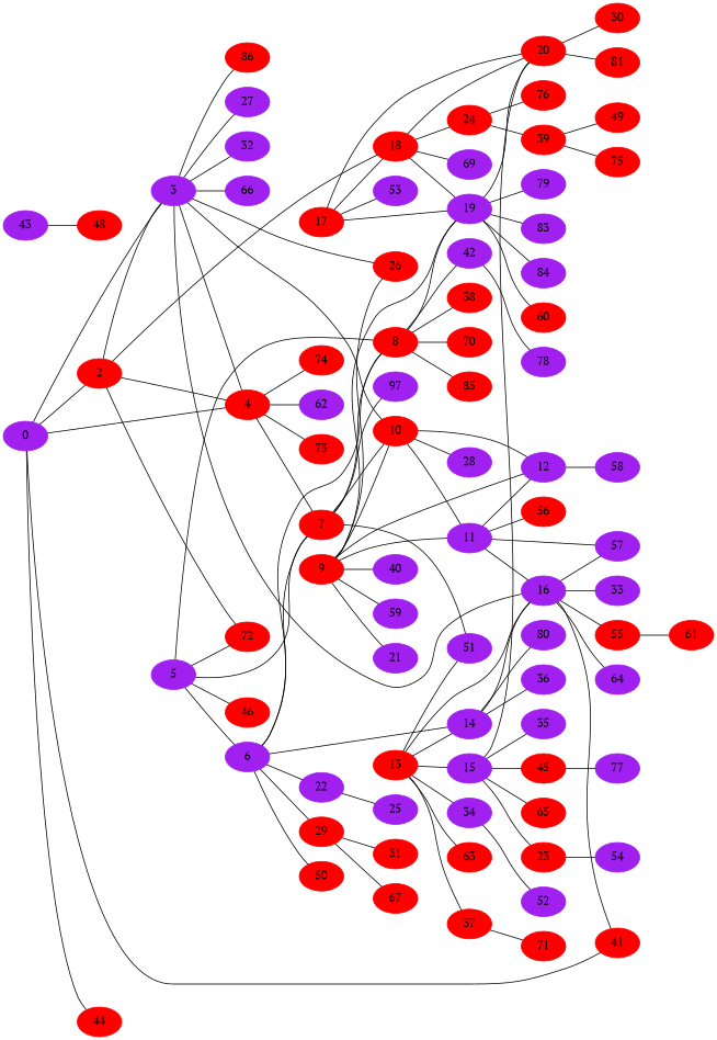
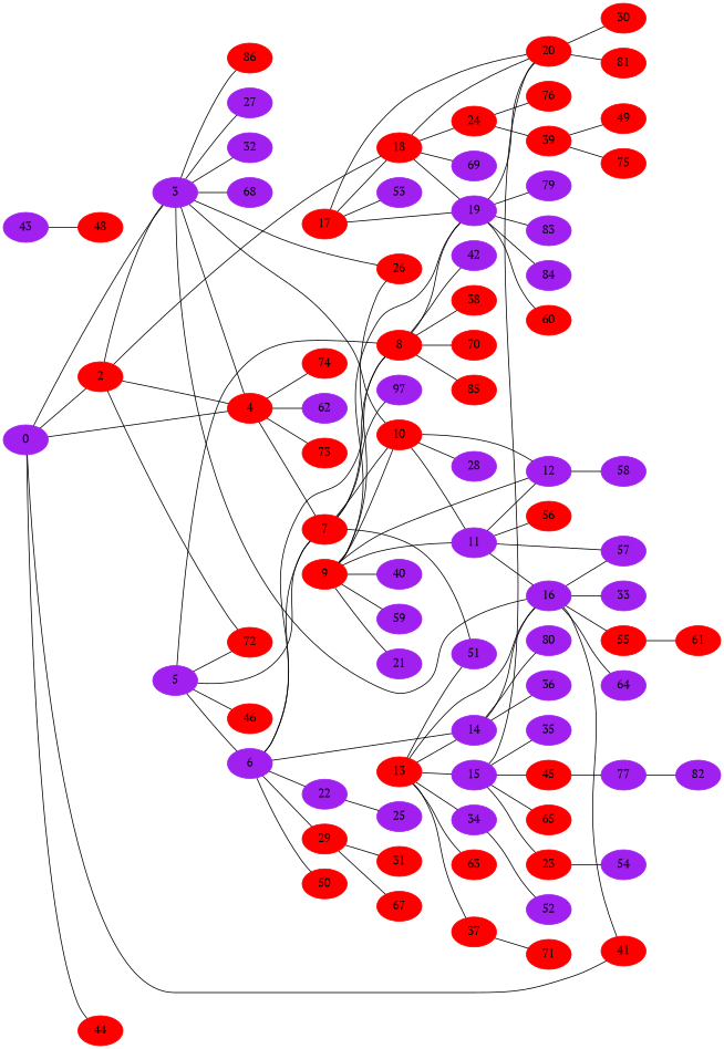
  graph {
    fontname="PT Serif"
    rankdir=LR
    node [color=red fontname="PT Serif" style=filled]
    edge [fontname="PT Serif"]
    n1 [color=purple label=0]
    2
    3 [color=purple]
    4
    41
    44
    18
    72
    10
    16 [color=purple]
    26
    27 [color=purple]
    32 [color=purple]
-   68 [color=purple label=66]
+   68 [color=purple]
    86
    7
    62 [color=purple]
    73
    74
    19 [color=purple]
    20
    24
    69 [color=purple]
    11 [color=purple]
    12 [color=purple]
    28 [color=purple]
    57 [color=purple]
    33 [color=purple]
    55
    64 [color=purple]
    48
    43 [color=purple]
    8
    n34 [color=purple label=97]
    51 [color=purple]
    5 [color=purple]
    6 [color=purple]
    46
    14 [color=purple]
    22 [color=purple]
    29
    50
    38
    42 [color=purple]
    70
    85
    36 [color=purple]
    80 [color=purple]
    25 [color=purple]
    31
    67
    60
    79 [color=purple]
    83 [color=purple]
    84 [color=purple]
-   78 [color=purple]
    9
    21 [color=purple]
    40 [color=purple]
    59 [color=purple]
    56
    58 [color=purple]
    13
    15 [color=purple]
    34 [color=purple]
    37
    63
    23
    35 [color=purple]
    45
    65
    52 [color=purple]
    71
    30
    81
    54 [color=purple]
    77 [color=purple]
    61
    17
    53 [color=purple]
    39
    76
    49
    75
+   82 [color=purple]
    n1 -- 2
    n1 -- 3
    n1 -- 4
    n1 -- 41
    n1 -- 44
    2 -- 3
    2 -- 4
    2 -- 18
    2 -- 72
    3 -- 4
    3 -- 10
    3 -- 16
    3 -- 26
    3 -- 27
    3 -- 32
    3 -- 68
    3 -- 86
    4 -- 7
    4 -- 62
    4 -- 73
    4 -- 74
    18 -- 19
    18 -- 20
    18 -- 24
    18 -- 69
    10 -- 11
    10 -- 12
    10 -- 28
    16 -- 41
    16 -- 57
    16 -- 33
    16 -- 55
    16 -- 64
    7 -- 10
    7 -- 8
    7 -- n34
    7 -- 51
    19 -- 20
    19 -- 60
    19 -- 79
    19 -- 83
    19 -- 84
    20 -- 30
    20 -- 81
    24 -- 39
    24 -- 76
    11 -- 16
    11 -- 12
    11 -- 57
    11 -- 56
    12 -- 58
    55 -- 61
    43 -- 48
    8 -- 19
    8 -- 38
    8 -- 42
    8 -- 70
    8 -- 85
    5 -- 72
    5 -- 7
    5 -- 8
    5 -- 6
    5 -- 46
    6 -- 7
    6 -- 8
    6 -- 14
    6 -- 22
    6 -- 29
    6 -- 50
    14 -- 16
    14 -- 36
    14 -- 80
    22 -- 25
    29 -- 31
    29 -- 67
-   42 -- 78
    9 -- 10
    9 -- 26
    9 -- 19
    9 -- 11
    9 -- 12
    9 -- 21
    9 -- 40
    9 -- 59
    13 -- 16
    13 -- 51
    13 -- 14
    13 -- 15
    13 -- 34
    13 -- 37
    13 -- 63
    15 -- 20
    15 -- 23
    15 -- 35
    15 -- 45
    15 -- 65
    34 -- 52
    37 -- 71
    23 -- 54
    45 -- 77
+   77 -- 82
    17 -- 18
    17 -- 19
    17 -- 20
    17 -- 53
    39 -- 49
    39 -- 75
  }
